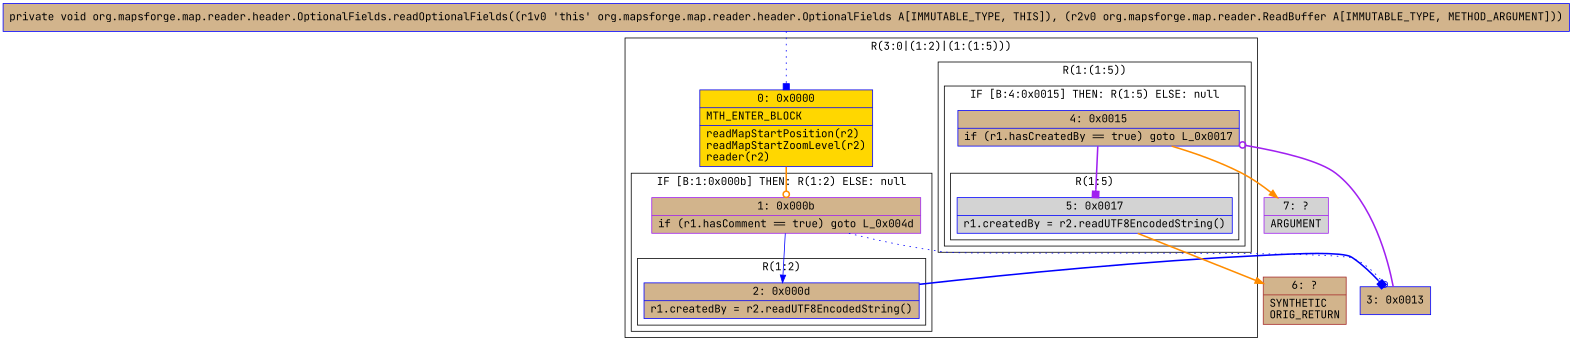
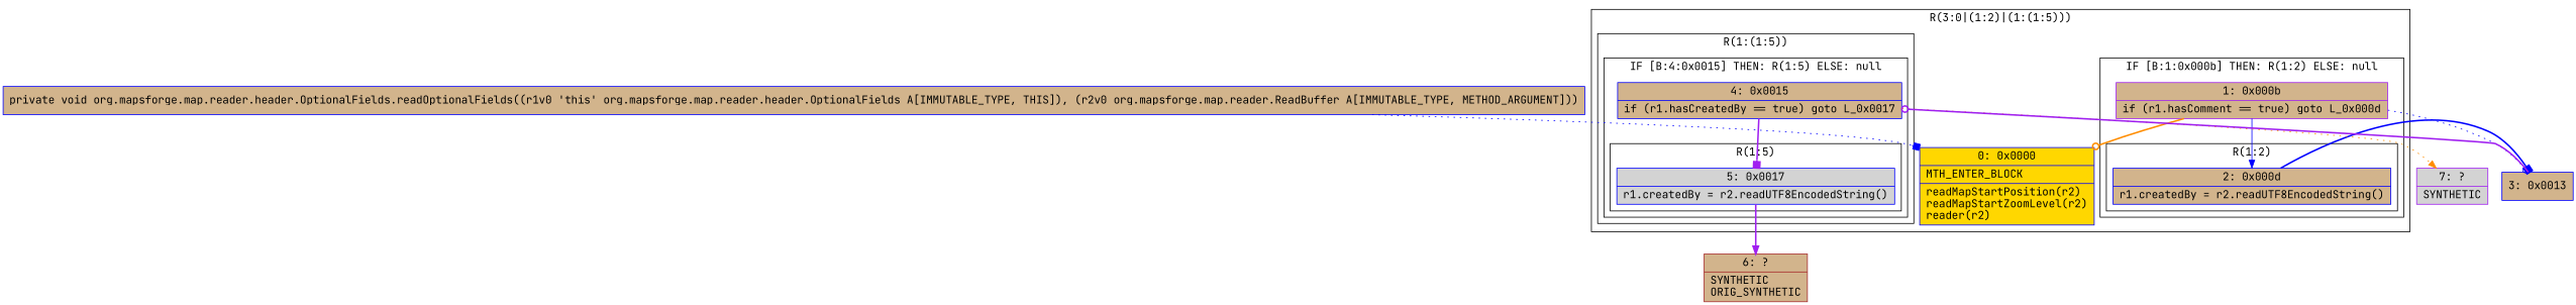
  digraph {
    fontname="JetBrains Mono"
    node [color=blue fillcolor=tan fontname="JetBrains Mono" shape=record style=filled]
    edge [arrowhead=box color=blue fontname="JetBrains Mono" style=bold]
    n1 [label="{2\:\ 0x000d|r1.createdBy = r2.readUTF8EncodedString()\l}"]
-   n2 [color=purple label="{1\:\ 0x000b|if (r1.hasComment == true) goto L_0x004d\l}"]
+   n2 [color=purple label="{1\:\ 0x000b|if (r1.hasComment == true) goto L_0x000d\l}"]
    n3 [fillcolor=lightgrey label="{5\:\ 0x0017|r1.createdBy = r2.readUTF8EncodedString()\l}"]
    n4 [label="{4\:\ 0x0015|if (r1.hasCreatedBy == true) goto L_0x0017\l}"]
    n5 [fillcolor=gold label="{0\:\ 0x0000|MTH_ENTER_BLOCK\l|readMapStartPosition(r2)\lreadMapStartZoomLevel(r2)\lreader(r2)\l}"]
    n6 [label="{3\:\ 0x0013}"]
-   n7 [color=brown label="{6\:\ ?|SYNTHETIC\lORIG_RETURN\l}"]
-   n8 [color=purple fillcolor=lightgrey label="{7\:\ ?|ARGUMENT\l}"]
+   n7 [color=brown label="{6\:\ ?|SYNTHETIC\lORIG_SYNTHETIC\l}"]
+   n8 [color=purple fillcolor=lightgrey label="{7\:\ ?|SYNTHETIC\l}"]
    n9 [label="{private void org.mapsforge.map.reader.header.OptionalFields.readOptionalFields((r1v0 'this' org.mapsforge.map.reader.header.OptionalFields A[IMMUTABLE_TYPE, THIS]), (r2v0 org.mapsforge.map.reader.ReadBuffer A[IMMUTABLE_TYPE, METHOD_ARGUMENT])) }"]
    subgraph cluster_1 {
      label="R(3:0|(1:2)|(1:(1:5)))"
      n5
      subgraph cluster_2 {
        label="IF [B:1:0x000b] THEN: R(1:2) ELSE: null"
        n2
        subgraph cluster_3 {
          label="R(1:2)"
          n1
        }
      }
      subgraph cluster_4 {
        label="R(1:(1:5))"
        subgraph cluster_5 {
          label="IF [B:4:0x0015] THEN: R(1:5) ELSE: null"
          n4
          subgraph cluster_6 {
            label="R(1:5)"
            n3
          }
        }
      }
    }
    n1 -> n6
    n2 -> n1 [arrowhead=normal style=solid]
    n2 -> n6 [arrowhead=odot style=dotted]
-   n3 -> n7 [arrowhead=normal color=darkorange]
+   n3 -> n7 [arrowhead=normal color=purple]
    n4 -> n3 [color=purple]
-   n4 -> n8 [arrowhead=normal color=darkorange]
-   n5 -> n2 [arrowhead=odot color=darkorange]
+   n4 -> n8 [arrowhead=normal color=darkorange style=dotted]
+   n2 -> n5 [arrowhead=odot color=darkorange]
    n6 -> n4 [arrowhead=odot color=purple]
    n9 -> n5 [style=dotted]
  }
